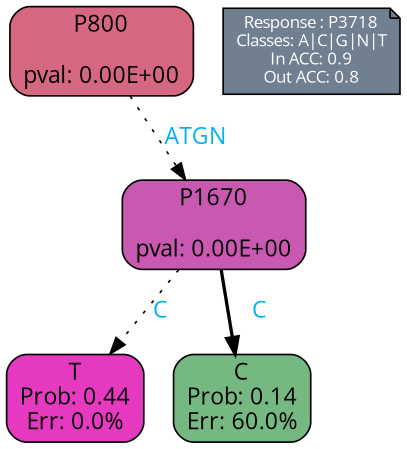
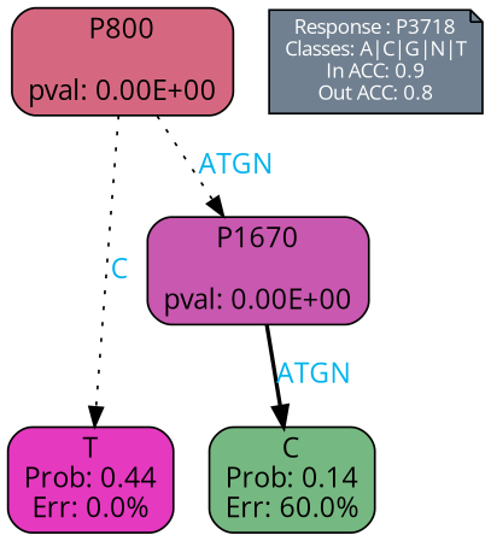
  digraph {
    fontname="Open Sans"
    ranksep=equally
    splines=polylines
    node [color=black fontname="Open Sans" shape=box style="filled, rounded"]
    edge [fontcolor=deepskyblue2 fontname="Open Sans" style=dotted]
    n1 [fillcolor="#76b881" label="C\nProb: 0.14\nErr: 60.0%"]
    n2 [fillcolor="#e539c0" label="T\nProb: 0.44\nErr: 0.0%"]
    n3 [align=left fillcolor=slategray fontcolor=white fontsize=10 label="Response : P3718\nClasses: A|C|G|N|T\nIn ACC: 0.9\nOut ACC: 0.8\n" shape=note style=filled]
    n4 [fillcolor="#d56880" label="P800\n\npval: 0.00E+00"]
    n5 [fillcolor="#c958b0" label="P1670\n\npval: 0.00E+00"]
    subgraph sub_1 {
      rank=same
      n1
      n2
    }
    subgraph sub_2 {
      rank=same
      n3
      n4
    }
    n4 -> n5 [label=ATGN]
-   n5 -> n1 [label=C style=bold]
-   n5 -> n2 [label=C]
+   n5 -> n1 [label=ATGN style=bold]
+   n4 -> n2 [label=C]
  }
